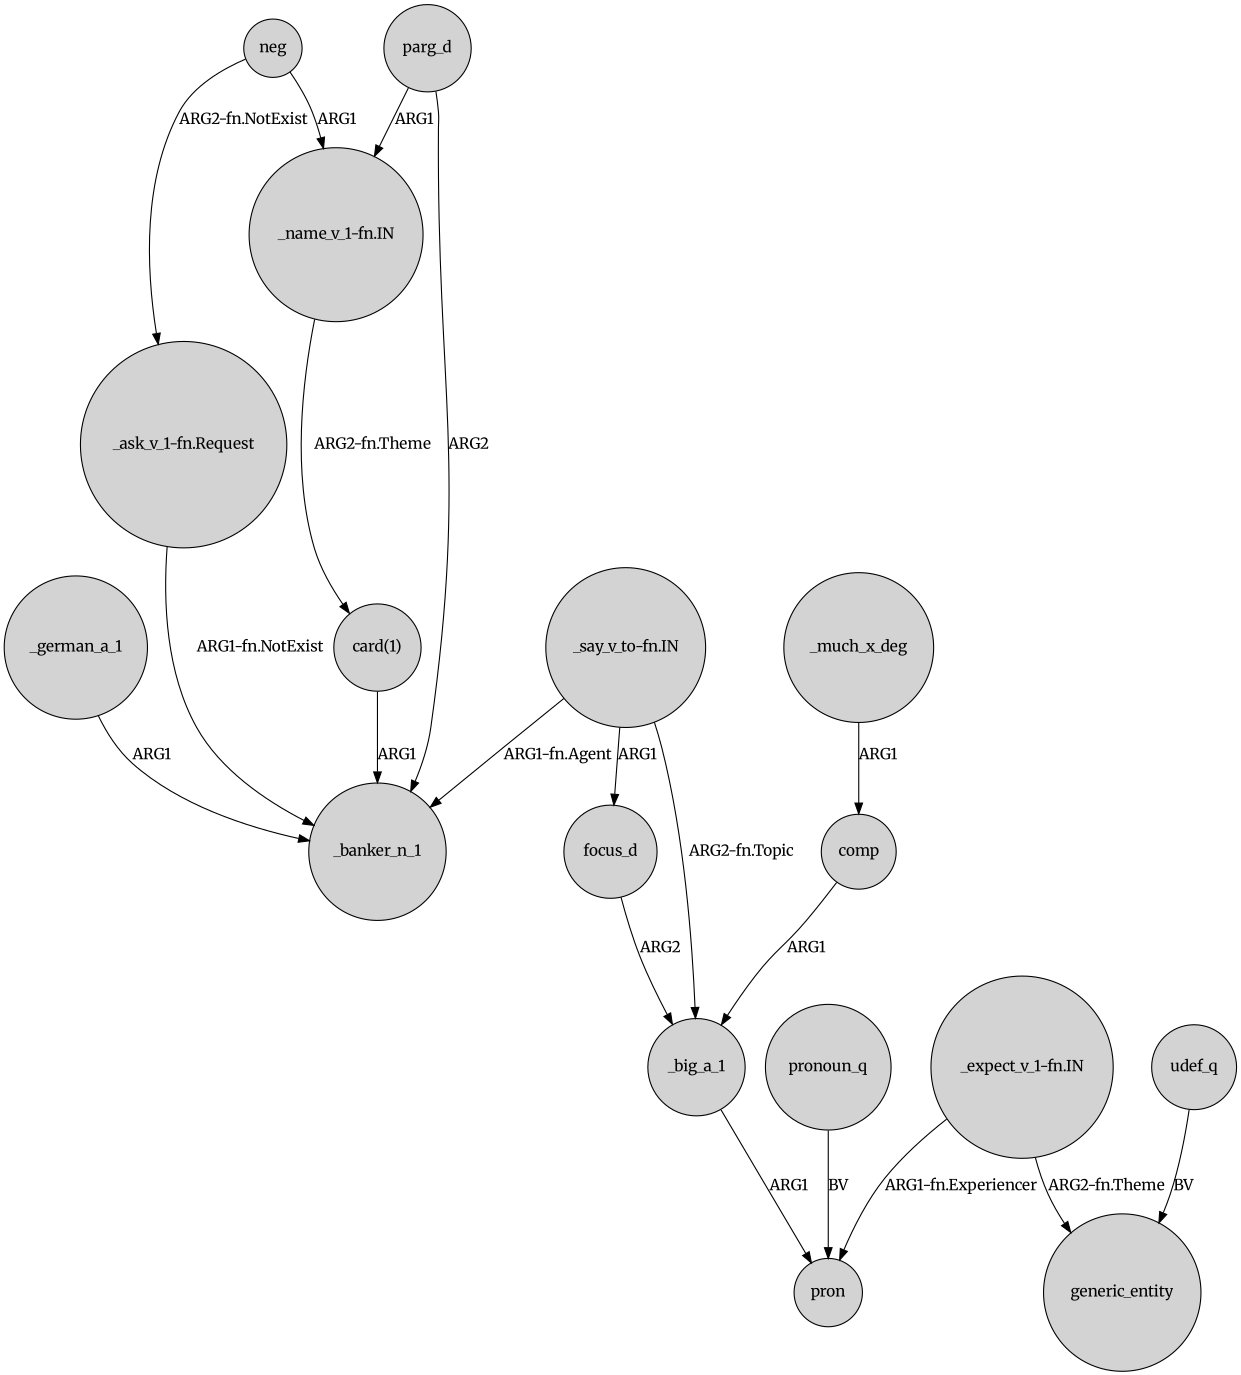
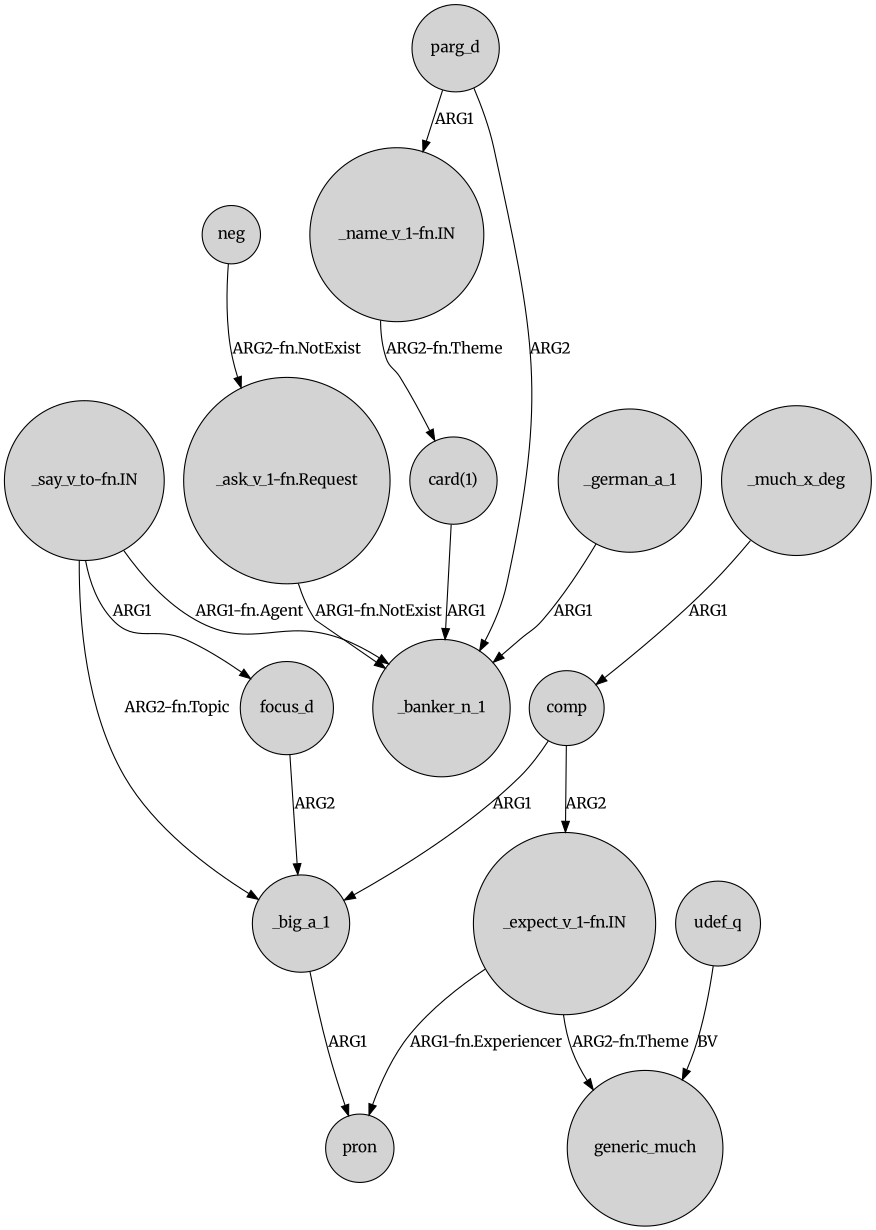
  digraph {
    fontname=Merriweather
    node [fontname=Merriweather shape=circle style=filled]
    edge [fontname=Merriweather]
    "_name_v_1-fn.IN"
    "card(1)"
    comp
    _big_a_1
    "_expect_v_1-fn.IN"
    pron
-   generic_entity
+   generic_entity [label=generic_much]
    udef_q
    _german_a_1
    _banker_n_1
    "_ask_v_1-fn.Request"
    neg
    focus_d
    "_say_v_to-fn.IN"
-   pronoun_q
    parg_d
    _much_x_deg
    "_name_v_1-fn.IN" -> "card(1)" [label="ARG2-fn.Theme"]
    "card(1)" -> _banker_n_1 [label=ARG1]
    comp -> _big_a_1 [label=ARG1]
+   comp -> "_expect_v_1-fn.IN" [label=ARG2]
    _big_a_1 -> pron [label=ARG1]
    "_expect_v_1-fn.IN" -> pron [label="ARG1-fn.Experiencer"]
    "_expect_v_1-fn.IN" -> generic_entity [label="ARG2-fn.Theme"]
    udef_q -> generic_entity [label=BV]
    _german_a_1 -> _banker_n_1 [label=ARG1]
    "_ask_v_1-fn.Request" -> _banker_n_1 [label="ARG1-fn.NotExist"]
-   neg -> "_name_v_1-fn.IN" [label=ARG1]
    neg -> "_ask_v_1-fn.Request" [label="ARG2-fn.NotExist"]
    focus_d -> _big_a_1 [label=ARG2]
    "_say_v_to-fn.IN" -> _big_a_1 [label="ARG2-fn.Topic"]
    "_say_v_to-fn.IN" -> _banker_n_1 [label="ARG1-fn.Agent"]
    "_say_v_to-fn.IN" -> focus_d [label=ARG1]
-   pronoun_q -> pron [label=BV]
    parg_d -> "_name_v_1-fn.IN" [label=ARG1]
    parg_d -> _banker_n_1 [label=ARG2]
    _much_x_deg -> comp [label=ARG1]
  }
